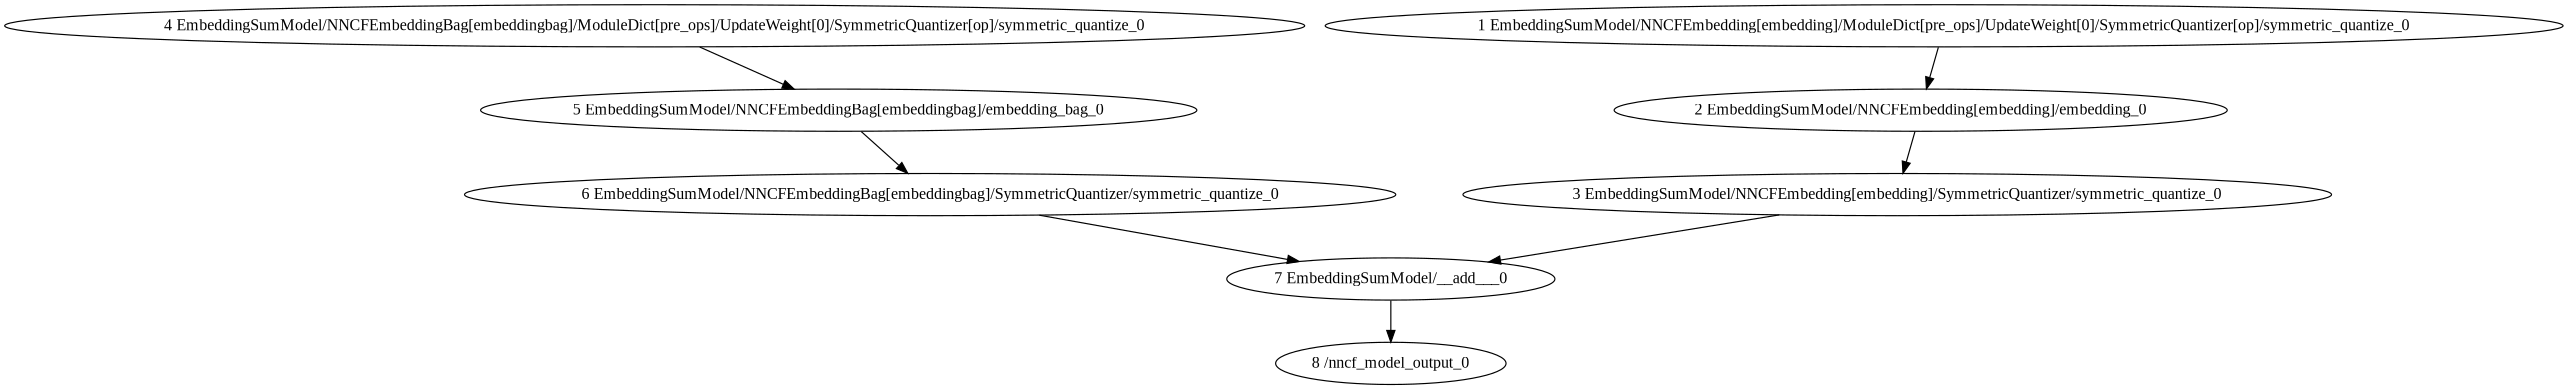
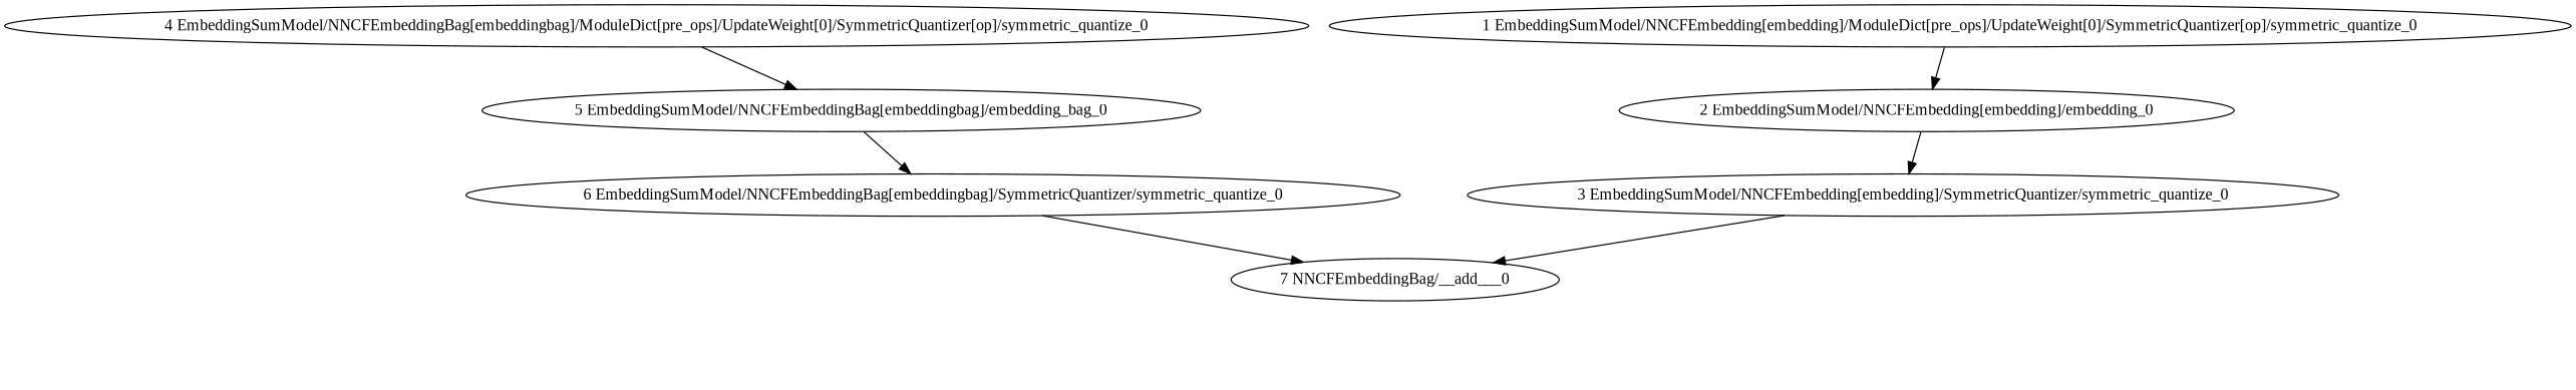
  strict digraph {
    fontname="Liberation Serif"
    node [fontname="Liberation Serif" type=symmetric_quantize]
    edge [fontname="Liberation Serif"]
    "2 EmbeddingSumModel/NNCFEmbedding[embedding]/embedding_0" [type=embedding]
    "3 EmbeddingSumModel/NNCFEmbedding[embedding]/SymmetricQuantizer/symmetric_quantize_0"
    "5 EmbeddingSumModel/NNCFEmbeddingBag[embeddingbag]/embedding_bag_0" [type=embedding_bag]
    "6 EmbeddingSumModel/NNCFEmbeddingBag[embeddingbag]/SymmetricQuantizer/symmetric_quantize_0"
    "1 EmbeddingSumModel/NNCFEmbedding[embedding]/ModuleDict[pre_ops]/UpdateWeight[0]/SymmetricQuantizer[op]/symmetric_quantize_0"
-   "7 EmbeddingSumModel/__add___0" [type=__add__]
-   "8 /nncf_model_output_0" [type=nncf_model_output]
+   "7 EmbeddingSumModel/__add___0" [type=__add__ label="7 NNCFEmbeddingBag/__add___0"]
    "4 EmbeddingSumModel/NNCFEmbeddingBag[embeddingbag]/ModuleDict[pre_ops]/UpdateWeight[0]/SymmetricQuantizer[op]/symmetric_quantize_0"
    "2 EmbeddingSumModel/NNCFEmbedding[embedding]/embedding_0" -> "3 EmbeddingSumModel/NNCFEmbedding[embedding]/SymmetricQuantizer/symmetric_quantize_0"
    "3 EmbeddingSumModel/NNCFEmbedding[embedding]/SymmetricQuantizer/symmetric_quantize_0" -> "7 EmbeddingSumModel/__add___0"
    "5 EmbeddingSumModel/NNCFEmbeddingBag[embeddingbag]/embedding_bag_0" -> "6 EmbeddingSumModel/NNCFEmbeddingBag[embeddingbag]/SymmetricQuantizer/symmetric_quantize_0"
    "6 EmbeddingSumModel/NNCFEmbeddingBag[embeddingbag]/SymmetricQuantizer/symmetric_quantize_0" -> "7 EmbeddingSumModel/__add___0"
    "1 EmbeddingSumModel/NNCFEmbedding[embedding]/ModuleDict[pre_ops]/UpdateWeight[0]/SymmetricQuantizer[op]/symmetric_quantize_0" -> "2 EmbeddingSumModel/NNCFEmbedding[embedding]/embedding_0"
-   "7 EmbeddingSumModel/__add___0" -> "8 /nncf_model_output_0"
    "4 EmbeddingSumModel/NNCFEmbeddingBag[embeddingbag]/ModuleDict[pre_ops]/UpdateWeight[0]/SymmetricQuantizer[op]/symmetric_quantize_0" -> "5 EmbeddingSumModel/NNCFEmbeddingBag[embeddingbag]/embedding_bag_0"
  }
